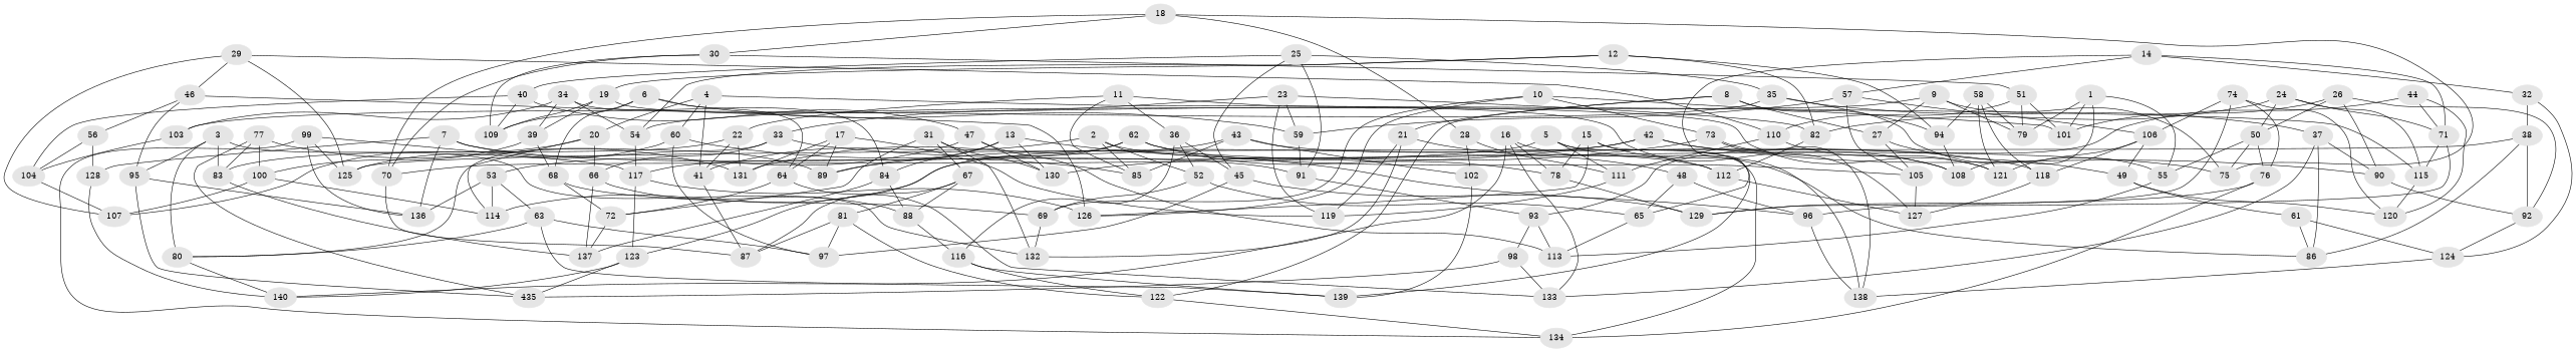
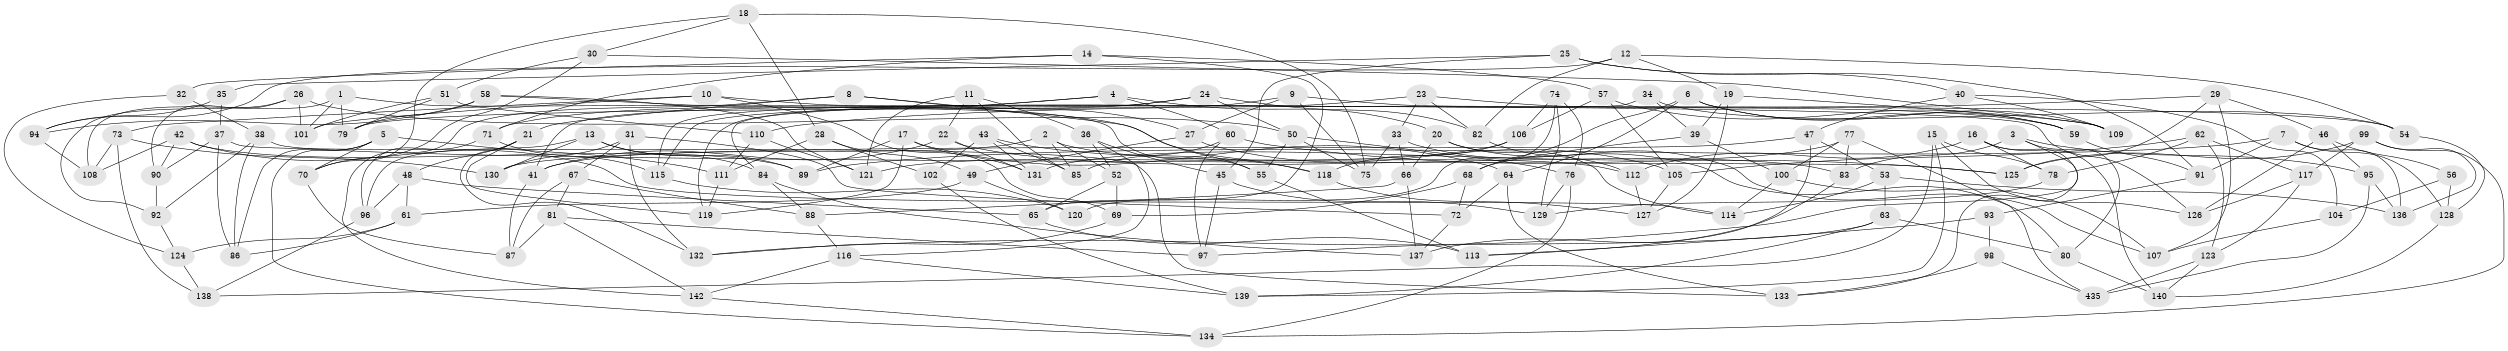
  graph {
    fontname="DejaVu Serif"
    node [color=gray90 fontname="DejaVu Serif" style=filled]
    edge [fontname="DejaVu Serif"]
    1
    55
    79
    101
    108
    113
    2
    41
    52
    85
    112
    87
    69
    65
    127
    3
    80
    83
    95
    132
    140
    137
    136
    n24 [label=435]
    4
    20
    60
    115
    66
    107
    114
    125
    97
    120
    5
    70
    86
    111
    134
    119
    6
    59
    64
    68
    109
    91
    133
    72
    7
    89
    128
    93
    8
    21
    27
-   122
+   122 [label=142]
    48
    49
    105
    9
    54
    75
    10
    73
    126
    130
    138
    11
    22
    36
    121
    131
    45
    116
    12
    19
    82
    94
    39
    13
    84
    96
    88
    14
    32
    57
    71
    38
    124
    106
    15
    78
    139
    129
    16
    17
    18
    28
    30
    102
    51
    100
    61
    23
    33
    24
    50
    76
    25
    35
    40
-   103
    37
    47
    104
    26
    90
    92
    29
    46
    110
    56
    31
    67
    81
    34
    53
    42
    43
    118
-   44
    98
    63
    58
    62
    117
    123
    74
    77
    99
    1 -- 55
    1 -- 79
    1 -- 101
    1 -- 108
    55 -- 113
    2 -- 41
    2 -- 52
    2 -- 85
    2 -- 112
    41 -- 87
    52 -- 69
    52 -- 65
    112 -- 127
    69 -- 132
    65 -- 113
    3 -- 80
    3 -- 83
    3 -- 95
    3 -- 132
    80 -- 140
    83 -- 137
    95 -- 136
    95 -- n24
    4 -- 41
    4 -- 20
    4 -- 60
    4 -- 115
    20 -- 66
    20 -- 107
    20 -- 114
    60 -- 85
    60 -- 125
    60 -- 97
    115 -- 120
    66 -- 137
    66 -- 88
    5 -- 70
    5 -- 86
    5 -- 111
    5 -- 134
    70 -- 87
    111 -- 119
    6 -- 59
    6 -- 64
    6 -- 68
    6 -- 109
    59 -- 91
    64 -- 133
    64 -- 72
    68 -- 69
    68 -- 72
    91 -- 93
    72 -- 137
    7 -- 136
    7 -- 91
    7 -- 89
    7 -- 128
    128 -- 140
    93 -- 113
    93 -- 98
    8 -- 55
    8 -- 21
    8 -- 27
    8 -- 122
    21 -- 132
    21 -- 119
    21 -- 48
    27 -- 49
    27 -- 105
    122 -- 134
    48 -- 65
    48 -- 96
+   48 -- 61
    49 -- 120
    49 -- 61
    105 -- 127
    9 -- 79
    9 -- 27
    9 -- 54
    9 -- 75
-   54 -- 117
+   54 -- 128
    10 -- 101
    10 -- 69
    10 -- 73
    10 -- 126
    73 -- 108
    73 -- 130
    73 -- 138
    11 -- 85
    11 -- 22
    11 -- 36
    11 -- 121
    22 -- 41
    22 -- 83
    22 -- 131
    36 -- 52
    36 -- 45
    36 -- 116
    45 -- 97
    45 -- 129
    116 -- 122
    116 -- 139
    12 -- 54
    12 -- 19
    12 -- 82
    12 -- 94
    19 -- 127
    19 -- 109
    19 -- 39
    82 -- 112
    94 -- 108
    39 -- 68
    39 -- 100
    13 -- 89
    13 -- 130
    13 -- 84
    13 -- 96
    84 -- 137
    84 -- 88
    96 -- 138
    88 -- 116
    14 -- 65
    14 -- 32
    14 -- 57
    14 -- 71
    32 -- 38
    32 -- 124
    57 -- 59
    57 -- 105
    57 -- 106
    71 -- 115
    71 -- 96
    38 -- 125
    38 -- 86
    38 -- 92
    124 -- 138
    106 -- 121
    106 -- 118
    15 -- 126
    15 -- 138
    15 -- 78
    15 -- 139
    78 -- 129
    16 -- 112
    16 -- 140
    16 -- 133
    16 -- 78
    17 -- 119
    17 -- 64
    17 -- 89
    17 -- 131
    18 -- 70
    18 -- 75
    18 -- 28
    18 -- 30
    28 -- 111
-   106 -- 49
+   28 -- 49
    28 -- 102
    30 -- 70
    30 -- 109
    30 -- 51
    102 -- 139
    51 -- 79
    51 -- 101
    51 -- 110
    100 -- 107
    100 -- 114
    61 -- 86
    61 -- 124
    23 -- 119
    23 -- 59
    23 -- 82
    23 -- 33
    33 -- 80
    33 -- 66
    33 -- 75
    24 -- 115
    24 -- 82
    24 -- 71
    24 -- 50
    50 -- 55
    50 -- 75
    50 -- 76
    76 -- 134
    76 -- 129
    25 -- 91
    25 -- 45
    25 -- 35
    25 -- 40
    35 -- 94
-   35 -- 103
    35 -- 37
    40 -- 109
    40 -- 47
    40 -- 104
-   103 -- 104
    37 -- 86
    37 -- 133
    37 -- 90
    47 -- 113
    47 -- 130
    47 -- 53
    104 -- 107
    26 -- 101
    26 -- 50
    26 -- 90
    26 -- 92
    90 -- 92
    92 -- 124
    29 -- 107
    29 -- 125
    29 -- 46
    29 -- 110
    46 -- 95
    46 -- 126
    46 -- 56
    110 -- 111
    110 -- 121
    56 -- 128
    56 -- 104
    31 -- 132
    31 -- 72
    31 -- 130
    31 -- 67
    67 -- 87
    67 -- 88
    67 -- 81
    81 -- 87
    81 -- 97
    81 -- 122
    34 -- 54
    34 -- 39
    34 -- 84
-   34 -- 103
    53 -- 136
    53 -- 114
    53 -- 63
    42 -- 108
    42 -- 114
    42 -- 89
    42 -- 90
    43 -- 85
    43 -- 131
    43 -- 102
    43 -- 118
    118 -- 127
-   44 -- 120
-   44 -- 93
-   44 -- 71
    98 -- n24
    98 -- 133
    63 -- 80
    63 -- 97
    63 -- 139
    58 -- 79
    58 -- 121
    58 -- 94
    58 -- 118
    62 -- 105
    62 -- 78
    62 -- 117
    62 -- 123
    117 -- 126
    117 -- 123
    123 -- 140
    123 -- n24
    74 -- 120
    74 -- 106
    74 -- 129
    74 -- 76
    77 -- 83
    77 -- n24
    77 -- 131
    77 -- 100
    99 -- 136
    99 -- 125
    99 -- 134
    99 -- 117
  }
